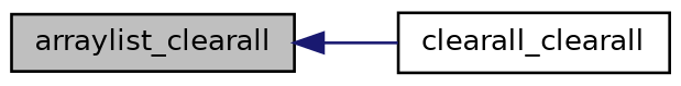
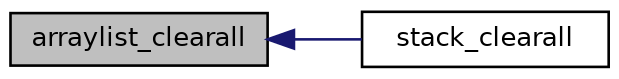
  digraph {
    rankdir=LR
    node [color=black fontname=Helvetica fontsize=10 shape=record style=filled]
    n1 [fillcolor=grey75 fontcolor=black height=0.2 label=arraylist_clearall width=0.4]
-   n2 [fillcolor=white height=0.2 label=clearall_clearall width=0.4]
+   n2 [fillcolor=white height=0.2 label=stack_clearall width=0.4]
    n1 -> n2 [color=midnightblue dir=back fontname=Helvetica fontsize=10 labelfontname=Helvetica labelfontsize=10 style=solid]
  }
